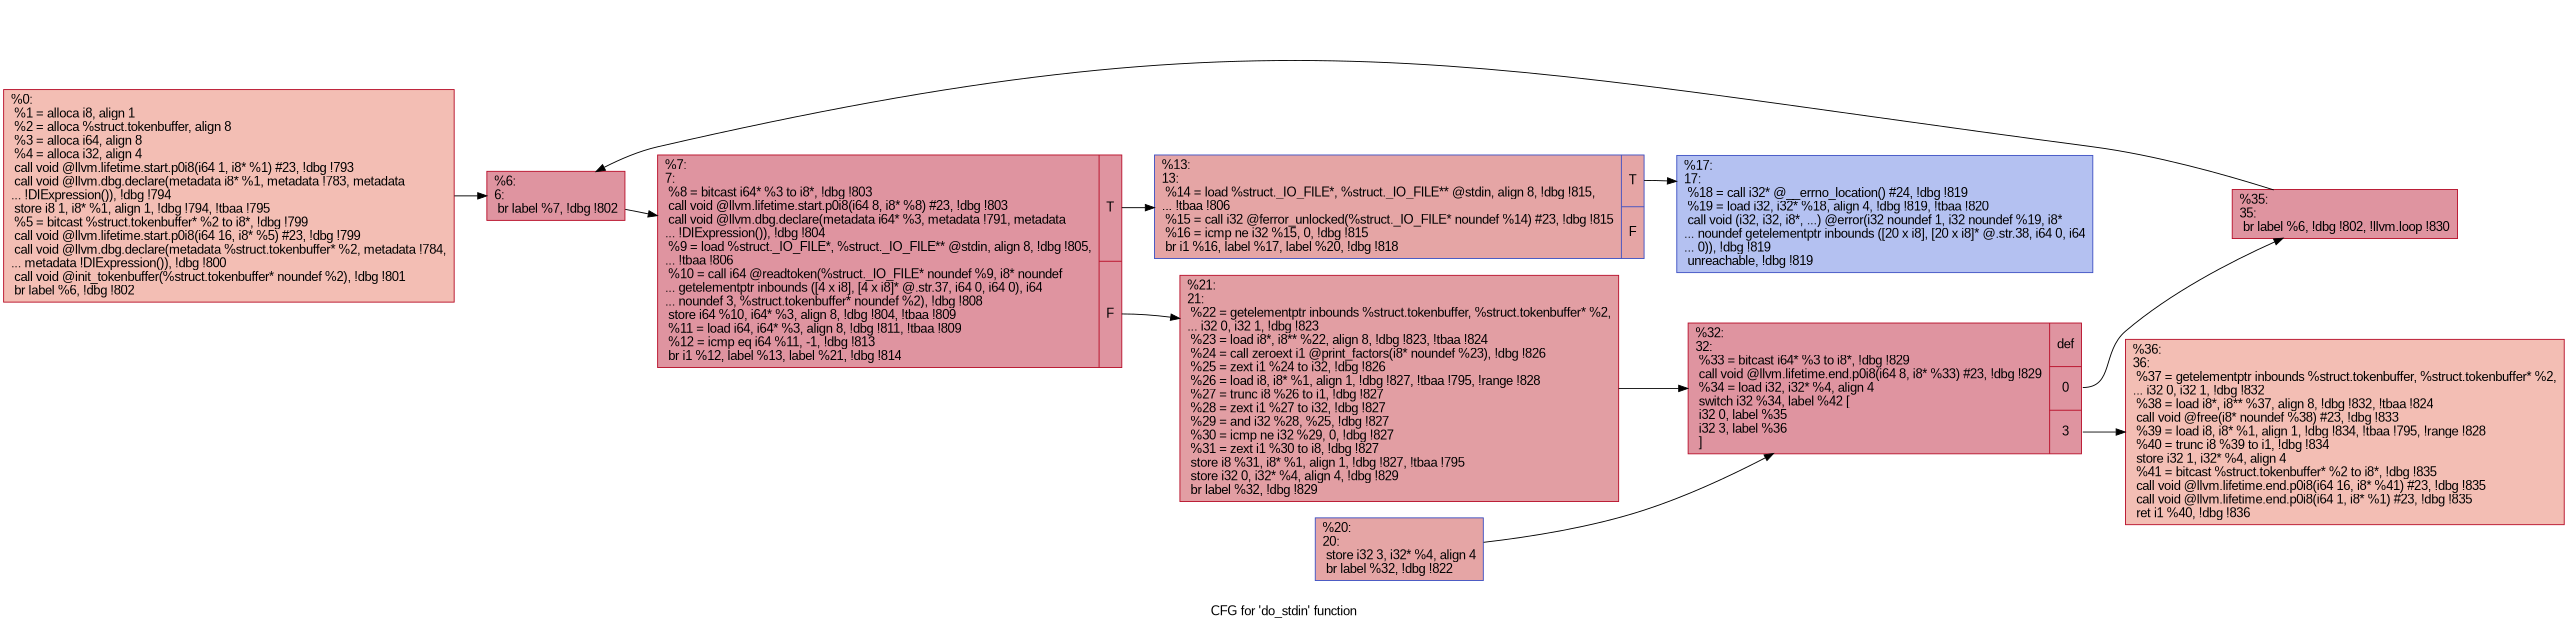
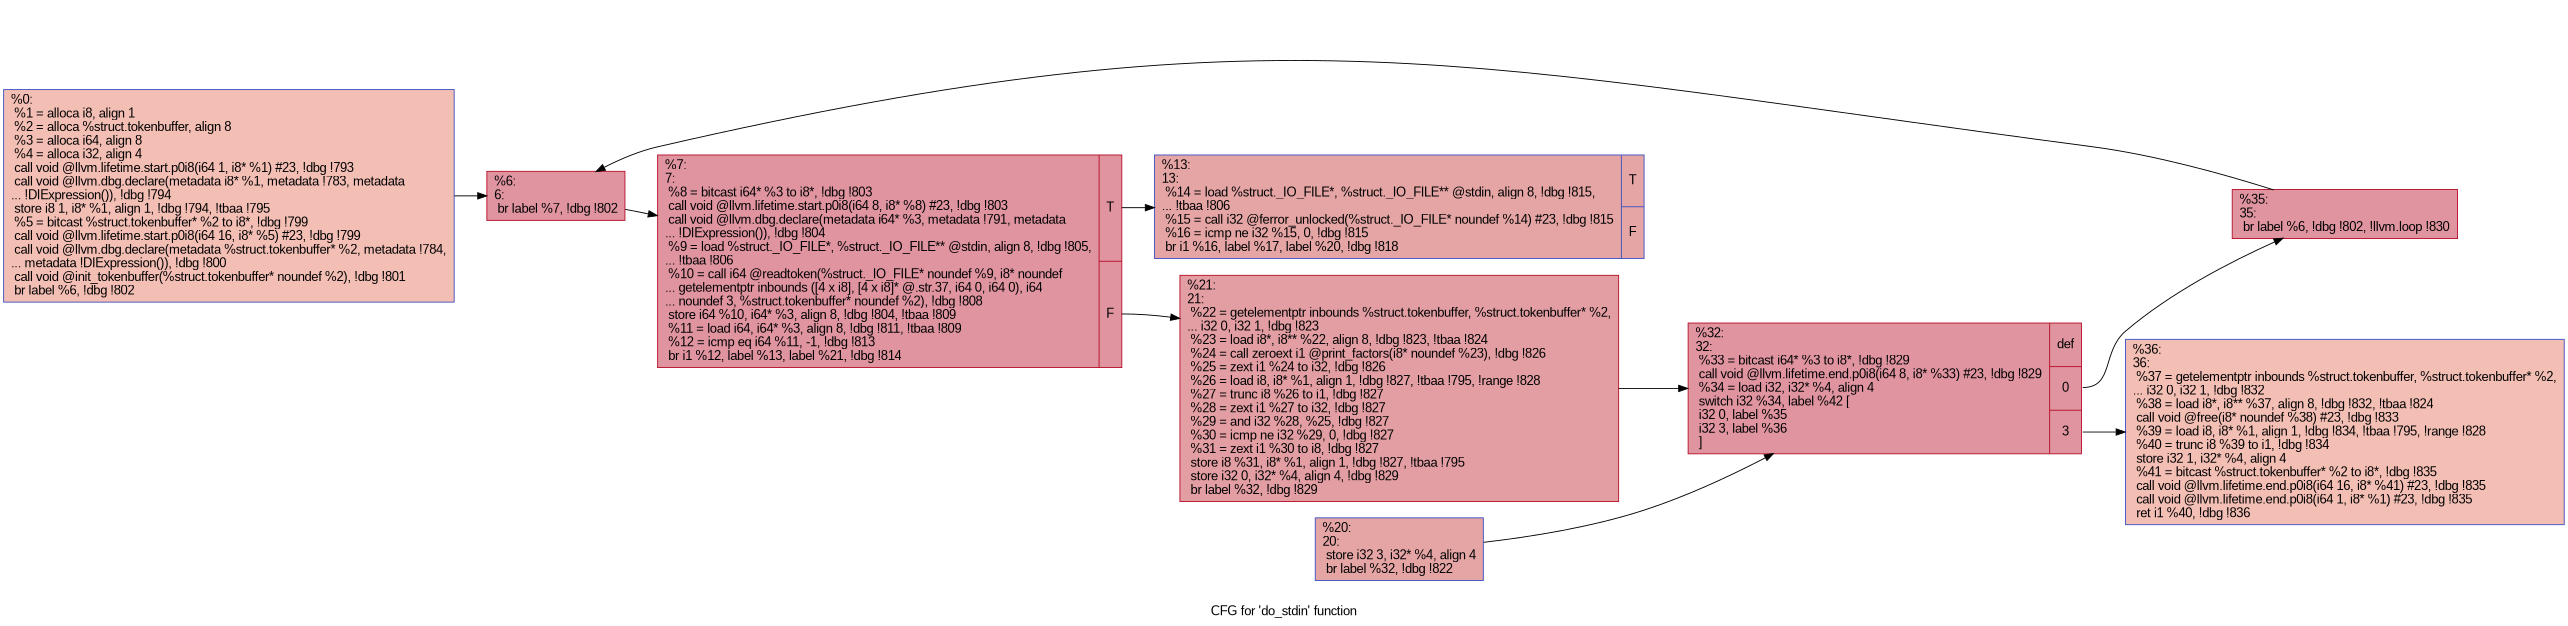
  digraph {
    fontname="Liberation Sans"
    label="CFG for 'do_stdin' function"
    rankdir=LR
    node [color="#3d50c3ff" fillcolor="#b70d2870" fontname="Liberation Sans" shape=record style=filled]
    edge [fontname="Liberation Sans"]
-   n1 [color="#b70d28ff" fillcolor="#e36c5570" label="{%0:\l  %1 = alloca i8, align 1\l  %2 = alloca %struct.tokenbuffer, align 8\l  %3 = alloca i64, align 8\l  %4 = alloca i32, align 4\l  call void @llvm.lifetime.start.p0i8(i64 1, i8* %1) #23, !dbg !793\l  call void @llvm.dbg.declare(metadata i8* %1, metadata !783, metadata\l... !DIExpression()), !dbg !794\l  store i8 1, i8* %1, align 1, !dbg !794, !tbaa !795\l  %5 = bitcast %struct.tokenbuffer* %2 to i8*, !dbg !799\l  call void @llvm.lifetime.start.p0i8(i64 16, i8* %5) #23, !dbg !799\l  call void @llvm.dbg.declare(metadata %struct.tokenbuffer* %2, metadata !784,\l... metadata !DIExpression()), !dbg !800\l  call void @init_tokenbuffer(%struct.tokenbuffer* noundef %2), !dbg !801\l  br label %6, !dbg !802\l}"]
+   n1 [fillcolor="#e36c5570" label="{%0:\l  %1 = alloca i8, align 1\l  %2 = alloca %struct.tokenbuffer, align 8\l  %3 = alloca i64, align 8\l  %4 = alloca i32, align 4\l  call void @llvm.lifetime.start.p0i8(i64 1, i8* %1) #23, !dbg !793\l  call void @llvm.dbg.declare(metadata i8* %1, metadata !783, metadata\l... !DIExpression()), !dbg !794\l  store i8 1, i8* %1, align 1, !dbg !794, !tbaa !795\l  %5 = bitcast %struct.tokenbuffer* %2 to i8*, !dbg !799\l  call void @llvm.lifetime.start.p0i8(i64 16, i8* %5) #23, !dbg !799\l  call void @llvm.dbg.declare(metadata %struct.tokenbuffer* %2, metadata !784,\l... metadata !DIExpression()), !dbg !800\l  call void @init_tokenbuffer(%struct.tokenbuffer* noundef %2), !dbg !801\l  br label %6, !dbg !802\l}"]
    n2 [color="#b70d28ff" label="{%6:\l6:                                                \l  br label %7, !dbg !802\l}"]
    n3 [color="#b70d28ff" label="{%7:\l7:                                                \l  %8 = bitcast i64* %3 to i8*, !dbg !803\l  call void @llvm.lifetime.start.p0i8(i64 8, i8* %8) #23, !dbg !803\l  call void @llvm.dbg.declare(metadata i64* %3, metadata !791, metadata\l... !DIExpression()), !dbg !804\l  %9 = load %struct._IO_FILE*, %struct._IO_FILE** @stdin, align 8, !dbg !805,\l... !tbaa !806\l  %10 = call i64 @readtoken(%struct._IO_FILE* noundef %9, i8* noundef\l... getelementptr inbounds ([4 x i8], [4 x i8]* @.str.37, i64 0, i64 0), i64\l... noundef 3, %struct.tokenbuffer* noundef %2), !dbg !808\l  store i64 %10, i64* %3, align 8, !dbg !804, !tbaa !809\l  %11 = load i64, i64* %3, align 8, !dbg !811, !tbaa !809\l  %12 = icmp eq i64 %11, -1, !dbg !813\l  br i1 %12, label %13, label %21, !dbg !814\l|{<s0>T|<s1>F}}"]
    n4 [fillcolor="#c5333470" label="{%13:\l13:                                               \l  %14 = load %struct._IO_FILE*, %struct._IO_FILE** @stdin, align 8, !dbg !815,\l... !tbaa !806\l  %15 = call i32 @ferror_unlocked(%struct._IO_FILE* noundef %14) #23, !dbg !815\l  %16 = icmp ne i32 %15, 0, !dbg !815\l  br i1 %16, label %17, label %20, !dbg !818\l|{<s0>T|<s1>F}}"]
    n5 [color="#b70d28ff" fillcolor="#be242e70" label="{%21:\l21:                                               \l  %22 = getelementptr inbounds %struct.tokenbuffer, %struct.tokenbuffer* %2,\l... i32 0, i32 1, !dbg !823\l  %23 = load i8*, i8** %22, align 8, !dbg !823, !tbaa !824\l  %24 = call zeroext i1 @print_factors(i8* noundef %23), !dbg !826\l  %25 = zext i1 %24 to i32, !dbg !826\l  %26 = load i8, i8* %1, align 1, !dbg !827, !tbaa !795, !range !828\l  %27 = trunc i8 %26 to i1, !dbg !827\l  %28 = zext i1 %27 to i32, !dbg !827\l  %29 = and i32 %28, %25, !dbg !827\l  %30 = icmp ne i32 %29, 0, !dbg !827\l  %31 = zext i1 %30 to i8, !dbg !827\l  store i8 %31, i8* %1, align 1, !dbg !827, !tbaa !795\l  store i32 0, i32* %4, align 4, !dbg !829\l  br label %32, !dbg !829\l}"]
-   n6 [fillcolor="#5572df70" label="{%17:\l17:                                               \l  %18 = call i32* @__errno_location() #24, !dbg !819\l  %19 = load i32, i32* %18, align 4, !dbg !819, !tbaa !820\l  call void (i32, i32, i8*, ...) @error(i32 noundef 1, i32 noundef %19, i8*\l... noundef getelementptr inbounds ([20 x i8], [20 x i8]* @.str.38, i64 0, i64\l... 0)), !dbg !819\l  unreachable, !dbg !819\l}"]
    n7 [color="#b70d28ff" label="{%32:\l32:                                               \l  %33 = bitcast i64* %3 to i8*, !dbg !829\l  call void @llvm.lifetime.end.p0i8(i64 8, i8* %33) #23, !dbg !829\l  %34 = load i32, i32* %4, align 4\l  switch i32 %34, label %42 [\l    i32 0, label %35\l    i32 3, label %36\l  ]\l|{<s0>def|<s1>0|<s2>3}}"]
    n8 [fillcolor="#c5333470" label="{%20:\l20:                                               \l  store i32 3, i32* %4, align 4\l  br label %32, !dbg !822\l}"]
    n9 [color="#b70d28ff" label="{%35:\l35:                                               \l  br label %6, !dbg !802, !llvm.loop !830\l}"]
-   n10 [color="#b70d28ff" fillcolor="#e36c5570" label="{%36:\l36:                                               \l  %37 = getelementptr inbounds %struct.tokenbuffer, %struct.tokenbuffer* %2,\l... i32 0, i32 1, !dbg !832\l  %38 = load i8*, i8** %37, align 8, !dbg !832, !tbaa !824\l  call void @free(i8* noundef %38) #23, !dbg !833\l  %39 = load i8, i8* %1, align 1, !dbg !834, !tbaa !795, !range !828\l  %40 = trunc i8 %39 to i1, !dbg !834\l  store i32 1, i32* %4, align 4\l  %41 = bitcast %struct.tokenbuffer* %2 to i8*, !dbg !835\l  call void @llvm.lifetime.end.p0i8(i64 16, i8* %41) #23, !dbg !835\l  call void @llvm.lifetime.end.p0i8(i64 1, i8* %1) #23, !dbg !835\l  ret i1 %40, !dbg !836\l}"]
+   n10 [fillcolor="#e36c5570" label="{%36:\l36:                                               \l  %37 = getelementptr inbounds %struct.tokenbuffer, %struct.tokenbuffer* %2,\l... i32 0, i32 1, !dbg !832\l  %38 = load i8*, i8** %37, align 8, !dbg !832, !tbaa !824\l  call void @free(i8* noundef %38) #23, !dbg !833\l  %39 = load i8, i8* %1, align 1, !dbg !834, !tbaa !795, !range !828\l  %40 = trunc i8 %39 to i1, !dbg !834\l  store i32 1, i32* %4, align 4\l  %41 = bitcast %struct.tokenbuffer* %2 to i8*, !dbg !835\l  call void @llvm.lifetime.end.p0i8(i64 16, i8* %41) #23, !dbg !835\l  call void @llvm.lifetime.end.p0i8(i64 1, i8* %1) #23, !dbg !835\l  ret i1 %40, !dbg !836\l}"]
    n1 -> n2
    n2 -> n3
    n3 -> n4 [tailport=s0]
    n3 -> n5 [tailport=s1]
-   n4 -> n6 [tailport=s0]
    n5 -> n7
    n7 -> n9 [tailport=s1]
    n7 -> n10 [tailport=s2]
    n8 -> n7
    n9 -> n2
  }
